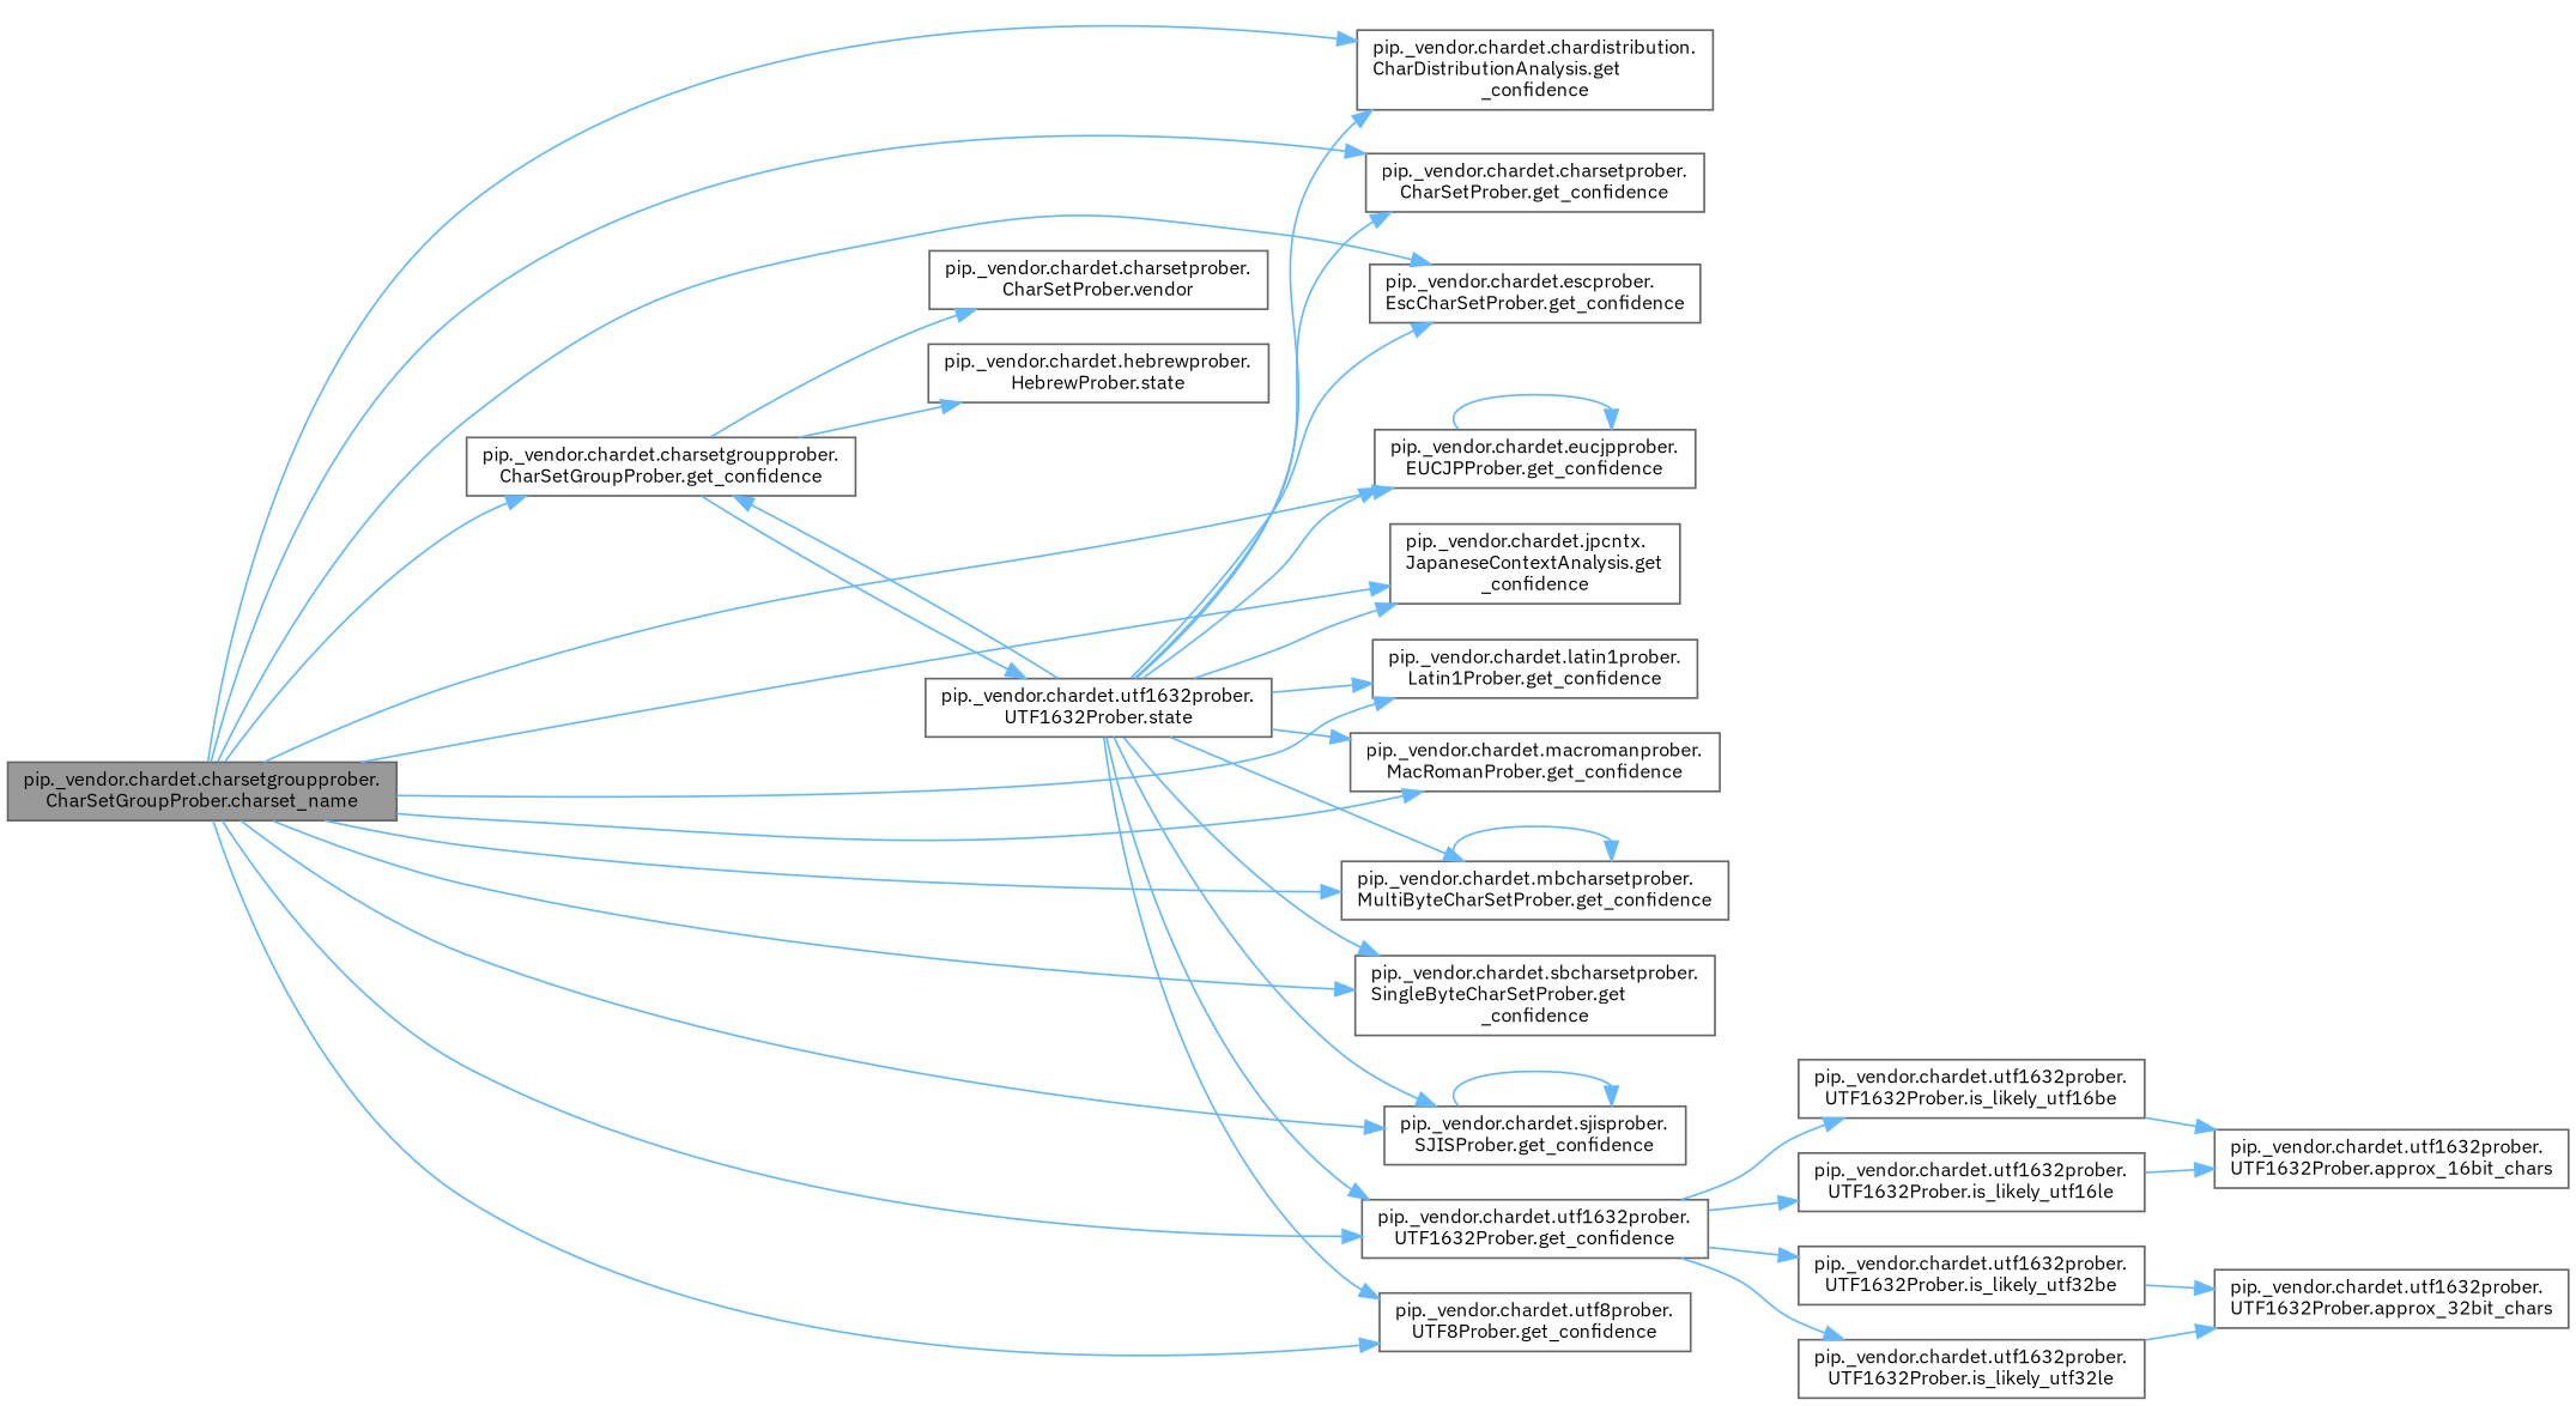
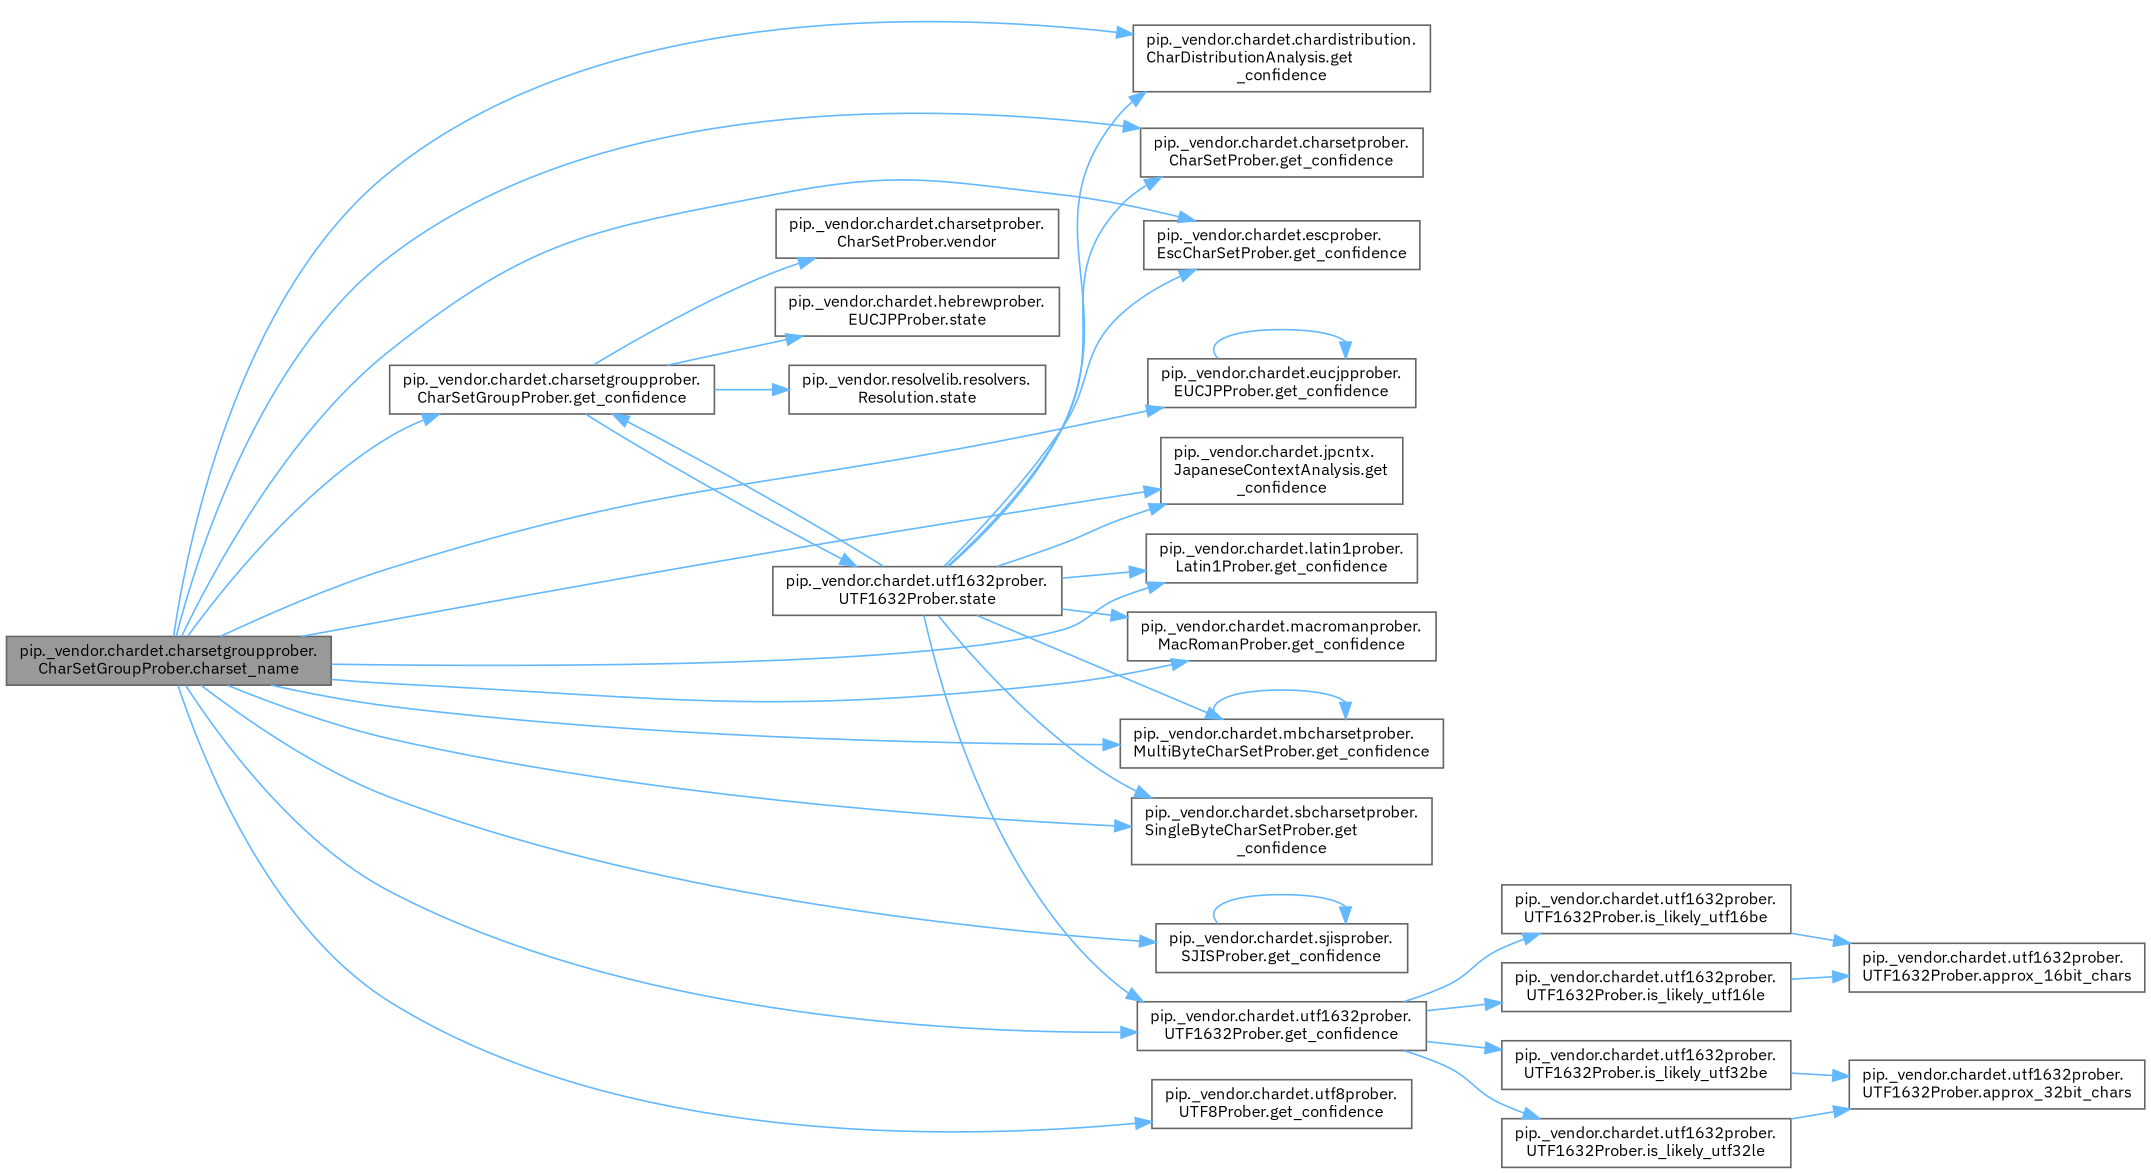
  digraph {
    fontname="IBM Plex Sans"
    rankdir=LR
    node [color=grey40 fillcolor=white fontname="IBM Plex Sans" fontsize=10 shape=box style=filled]
    edge [color=steelblue1 fontname="IBM Plex Sans" fontsize=10 labelfontname=Helvetica labelfontsize=10 style=solid]
    n1 [color=gray40 fillcolor=grey60 fontcolor=black height=0.2 label="pip._vendor.chardet.charsetgroupprober.\lCharSetGroupProber.charset_name" width=0.4]
    n2 [height=0.2 label="pip._vendor.chardet.chardistribution.\lCharDistributionAnalysis.get\l_confidence" width=0.4]
    n3 [height=0.2 label="pip._vendor.chardet.charsetgroupprober.\lCharSetGroupProber.get_confidence" width=0.4]
    n4 [height=0.2 label="pip._vendor.chardet.charsetprober.\lCharSetProber.get_confidence" width=0.4]
    n5 [height=0.2 label="pip._vendor.chardet.escprober.\lEscCharSetProber.get_confidence" width=0.4]
    n6 [height=0.2 label="pip._vendor.chardet.eucjpprober.\lEUCJPProber.get_confidence" width=0.4]
    n7 [height=0.2 label="pip._vendor.chardet.jpcntx.\lJapaneseContextAnalysis.get\l_confidence" width=0.4]
    n8 [height=0.2 label="pip._vendor.chardet.latin1prober.\lLatin1Prober.get_confidence" width=0.4]
    n9 [height=0.2 label="pip._vendor.chardet.macromanprober.\lMacRomanProber.get_confidence" width=0.4]
    n10 [height=0.2 label="pip._vendor.chardet.mbcharsetprober.\lMultiByteCharSetProber.get_confidence" width=0.4]
    n11 [height=0.2 label="pip._vendor.chardet.sbcharsetprober.\lSingleByteCharSetProber.get\l_confidence" width=0.4]
    n12 [height=0.2 label="pip._vendor.chardet.sjisprober.\lSJISProber.get_confidence" width=0.4]
    n13 [height=0.2 label="pip._vendor.chardet.utf1632prober.\lUTF1632Prober.get_confidence" width=0.4]
    n14 [height=0.2 label="pip._vendor.chardet.utf8prober.\lUTF8Prober.get_confidence" width=0.4]
    n15 [height=0.2 label="pip._vendor.chardet.charsetprober.\lCharSetProber.vendor" width=0.4]
-   n16 [height=0.2 label="pip._vendor.chardet.hebrewprober.\lHebrewProber.state" width=0.4]
+   n16 [height=0.2 label="pip._vendor.chardet.hebrewprober.\lEUCJPProber.state" width=0.4]
    n17 [height=0.2 label="pip._vendor.chardet.utf1632prober.\lUTF1632Prober.state" width=0.4]
+   n18 [height=0.2 label="pip._vendor.resolvelib.resolvers.\lResolution.state" width=0.4]
    n19 [height=0.2 label="pip._vendor.chardet.utf1632prober.\lUTF1632Prober.is_likely_utf16be" width=0.4]
    n20 [height=0.2 label="pip._vendor.chardet.utf1632prober.\lUTF1632Prober.is_likely_utf16le" width=0.4]
    n21 [height=0.2 label="pip._vendor.chardet.utf1632prober.\lUTF1632Prober.is_likely_utf32be" width=0.4]
    n22 [height=0.2 label="pip._vendor.chardet.utf1632prober.\lUTF1632Prober.is_likely_utf32le" width=0.4]
    n23 [height=0.2 label="pip._vendor.chardet.utf1632prober.\lUTF1632Prober.approx_16bit_chars" width=0.4]
    n24 [height=0.2 label="pip._vendor.chardet.utf1632prober.\lUTF1632Prober.approx_32bit_chars" width=0.4]
    n1 -> n2
    n1 -> n3
    n1 -> n4
    n1 -> n5
    n1 -> n6
    n1 -> n7
    n1 -> n8
    n1 -> n9
    n1 -> n10
    n1 -> n11
    n1 -> n12
    n1 -> n13
    n1 -> n14
    n3 -> n15
    n3 -> n16
    n3 -> n17
+   n3 -> n18
    n6 -> n6
    n10 -> n10
    n12 -> n12
    n13 -> n19
    n13 -> n20
    n13 -> n21
    n13 -> n22
    n17 -> n2
    n17 -> n3
    n17 -> n4
    n17 -> n5
-   n17 -> n6
    n17 -> n7
    n17 -> n8
    n17 -> n9
    n17 -> n10
    n17 -> n11
-   n17 -> n12
    n17 -> n13
-   n17 -> n14
    n19 -> n23
    n20 -> n23
    n21 -> n24
    n22 -> n24
  }
